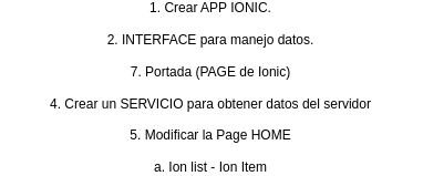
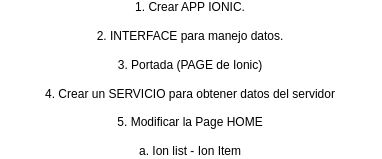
  <mxCell id="0" />
  <mxCell id="1" parent="0" />
- <mxCell id="2" value="&lt;div&gt;1. Crear APP IONIC.&lt;/div&gt;&lt;div&gt;&lt;br&gt;&lt;/div&gt;&lt;div&gt;2. INTERFACE para manejo datos.&lt;/div&gt;&lt;div&gt;&lt;br&gt;&lt;/div&gt;&lt;div&gt;7. Portada (PAGE de Ionic)&lt;/div&gt;&lt;div&gt;&lt;br&gt;&lt;/div&gt;&lt;div&gt;4. Crear un SERVICIO para obtener datos del servidor&lt;/div&gt;&lt;div&gt;&lt;br&gt;&lt;/div&gt;&lt;div&gt;5. Modificar la Page HOME&lt;/div&gt;&lt;div&gt;&lt;br&gt;&lt;/div&gt;&lt;div&gt;&lt;span style=&quot;&quot;&gt;&lt;span style=&quot;&quot;&gt;&#09;&lt;/span&gt;a. Ion list - Ion Item&lt;/span&gt;&lt;/div&gt;" style="text;strokeColor=none;align=center;fillColor=none;html=1;verticalAlign=middle;whiteSpace=wrap;rounded=0;" vertex="1" parent="1"><mxGeometry x="20" y="20" width="340" height="30" as="geometry" /></mxCell>
+ <mxCell id="2" value="&lt;div&gt;1. Crear APP IONIC.&lt;/div&gt;&lt;div&gt;&lt;br&gt;&lt;/div&gt;&lt;div&gt;2. INTERFACE para manejo datos.&lt;/div&gt;&lt;div&gt;&lt;br&gt;&lt;/div&gt;&lt;div&gt;3. Portada (PAGE de Ionic)&lt;/div&gt;&lt;div&gt;&lt;br&gt;&lt;/div&gt;&lt;div&gt;4. Crear un SERVICIO para obtener datos del servidor&lt;/div&gt;&lt;div&gt;&lt;br&gt;&lt;/div&gt;&lt;div&gt;5. Modificar la Page HOME&lt;/div&gt;&lt;div&gt;&lt;br&gt;&lt;/div&gt;&lt;div&gt;&lt;span style=&quot;&quot;&gt;&lt;span style=&quot;&quot;&gt;&#09;&lt;/span&gt;a. Ion list - Ion Item&lt;/span&gt;&lt;/div&gt;" style="text;strokeColor=none;align=center;fillColor=none;html=1;verticalAlign=middle;whiteSpace=wrap;rounded=0;" vertex="1" parent="1"><mxGeometry x="20" y="20" width="340" height="30" as="geometry" /></mxCell>
